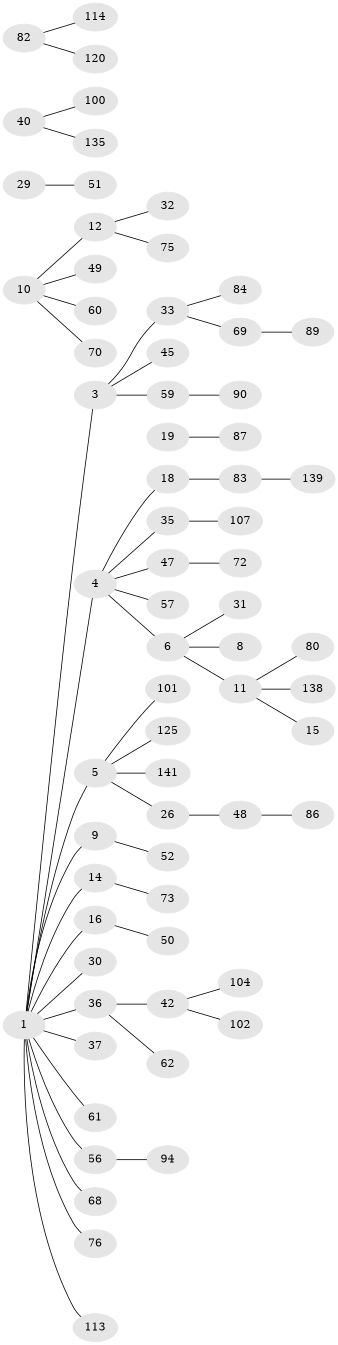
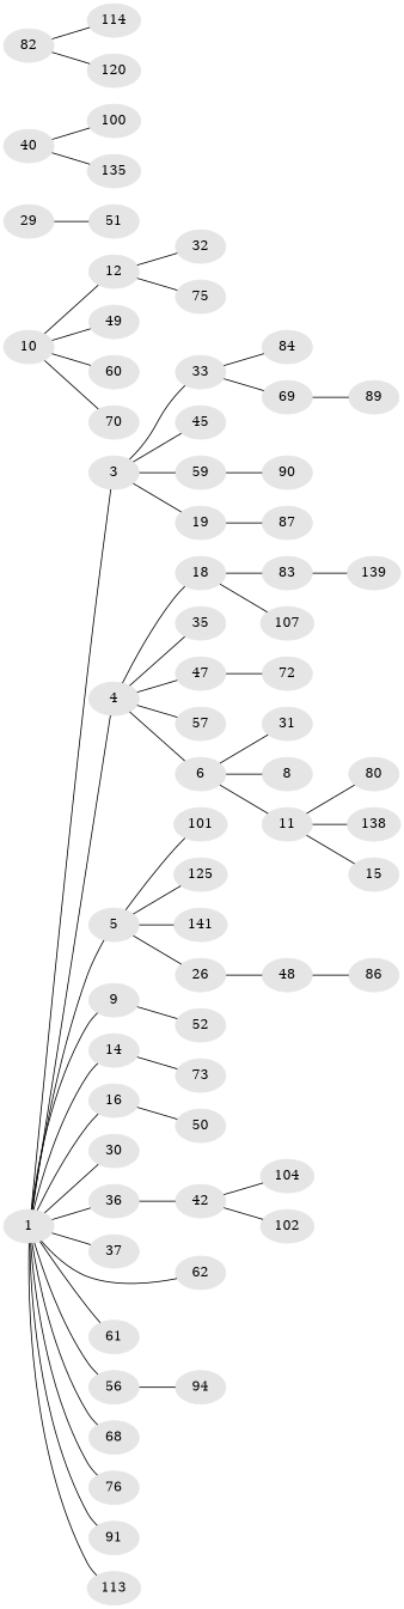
  graph {
    rankdir=LR
    node [color=gray90 style=filled]
    1 [super="+2"]
    3 [super="+7"]
    4 [super="+13"]
    5 [super="+20+17"]
    9 [super="+37"]
    14 [super="+121"]
    16 [super="+41"]
    30 [super="+131"]
    36 [super="+58+63"]
    n10 [label=37 super="+123+106"]
    56 [super="+98"]
    61
    62
    68
    76 [super="+126"]
+   91
    113
    19 [super="+78"]
    33 [super="+137+43+39+44"]
    45
    59 [super="+96+77"]
    6 [super="+85+46"]
    18
    35
    47
    57 [super="+103+117"]
    26 [super="+99+140"]
    101
    125
    141
    52
    73
    50 [super="+109"]
    42 [super="+81"]
    94 [super="+108"]
    87 [super="+115"]
    69 [super="+105"]
    84
    90
    8 [super="+67"]
    11
    31
    10 [super="+22+28"]
    12 [super="+15"]
    49 [super="+66"]
    60
    70
    83 [super="+88"]
    107
    51 [super="+97"]
    29
    40 [super="+74"]
    100
    135
    72
    48 [super="+79+53"]
    n57 [label=15]
    80 [super="+133"]
    138
    32
    75
    82 [super="+93+112"]
    114
    120
    139
    86
    89
    102 [super="+119"]
    104
    1 -- 3
    1 -- 4
    1 -- 5
    1 -- 9
    1 -- 14
    1 -- 16
    1 -- 30
    1 -- 36
    1 -- n10
    1 -- 56
    1 -- 61
-   36 -- 62
+   1 -- 62
    1 -- 68
    1 -- 76
+   1 -- 91
    1 -- 113
+   3 -- 19
    3 -- 33
    3 -- 45
    3 -- 59
    4 -- 6
    4 -- 18
    4 -- 35
    4 -- 47
    4 -- 57
    5 -- 26
    5 -- 101
    5 -- 125
    5 -- 141
    9 -- 52
    14 -- 73
    16 -- 50
    36 -- 42
    56 -- 94
    19 -- 87
    33 -- 69
    33 -- 84
    59 -- 90
    6 -- 8
    6 -- 11
    6 -- 31
    18 -- 83
-   35 -- 107
+   18 -- 107
    47 -- 72
    26 -- 48
    42 -- 102
    42 -- 104
    69 -- 89
    11 -- n57
    11 -- 80
    11 -- 138
    10 -- 12
    10 -- 49
    10 -- 60
    10 -- 70
    12 -- 32
    12 -- 75
    83 -- 139
    29 -- 51
    40 -- 100
    40 -- 135
    48 -- 86
    82 -- 114
    82 -- 120
  }
